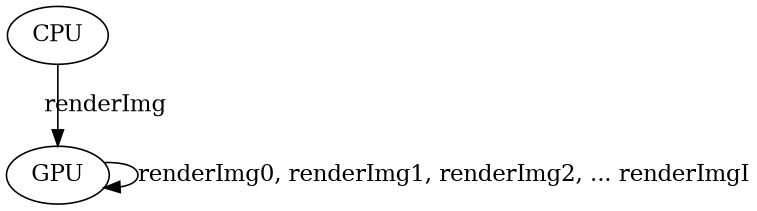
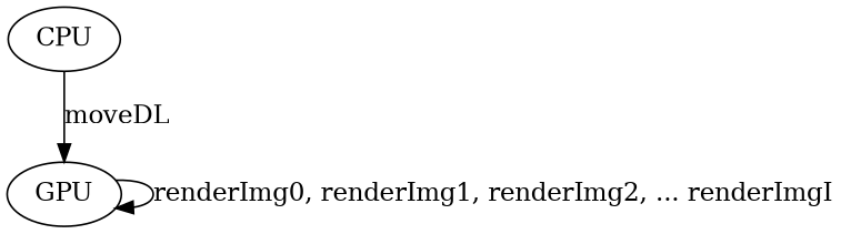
  digraph {
    n1 [label=CPU]
    n2 [label=GPU]
-   n1 -> n2 [label=renderImg]
+   n1 -> n2 [label=moveDL]
    n2 -> n2 [label="renderImg0, renderImg1, renderImg2, ... renderImgI"]
  }
